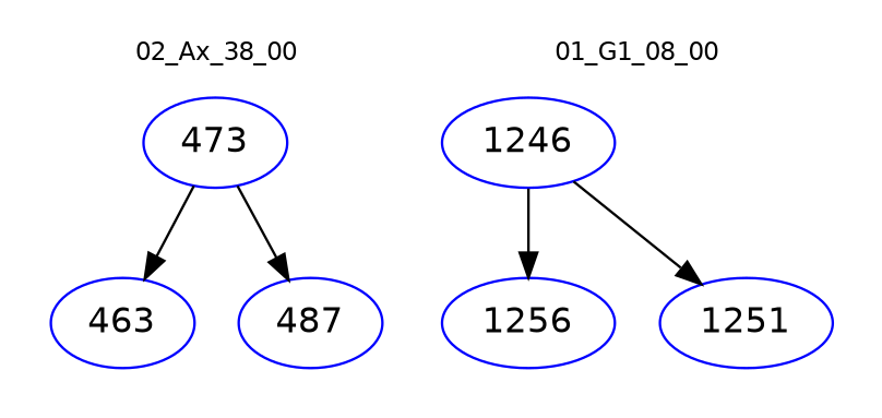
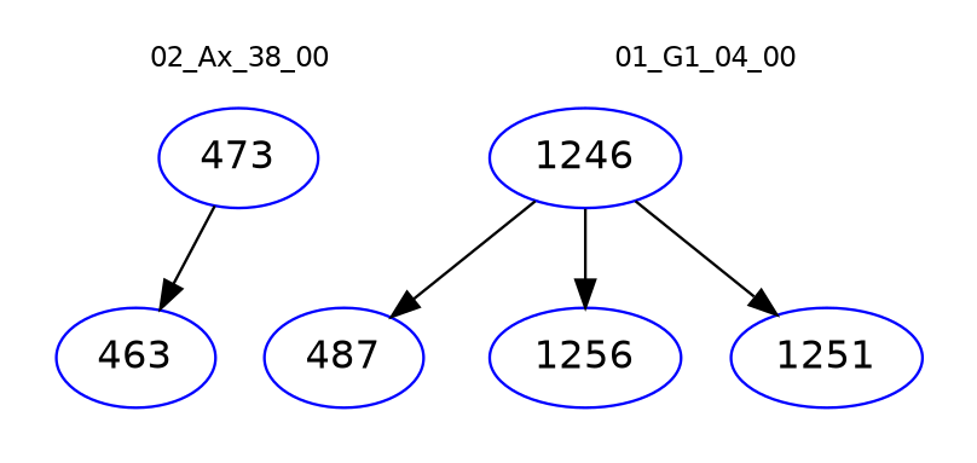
  digraph {
    fontname="DejaVu Sans"
    node [color=blue fontname="DejaVu Sans"]
    edge [color=black fontname="DejaVu Sans"]
    n1 [label=473]
    n2 [label=463]
    n3 [label=487]
    n4 [label=1246]
    n5 [label=1256]
    n6 [label=1251]
    subgraph cluster_1 {
      color=white
      fontsize=10
      label="02_Ax_38_00"
      n1
      n2
      n3
    }
    subgraph cluster_2 {
      color=white
      fontsize=10
-     label="01_G1_08_00"
+     label="01_G1_04_00"
      n4
      n5
      n6
    }
    n1 -> n2
-   n1 -> n3
+   n4 -> n3
    n4 -> n5
    n4 -> n6
  }
